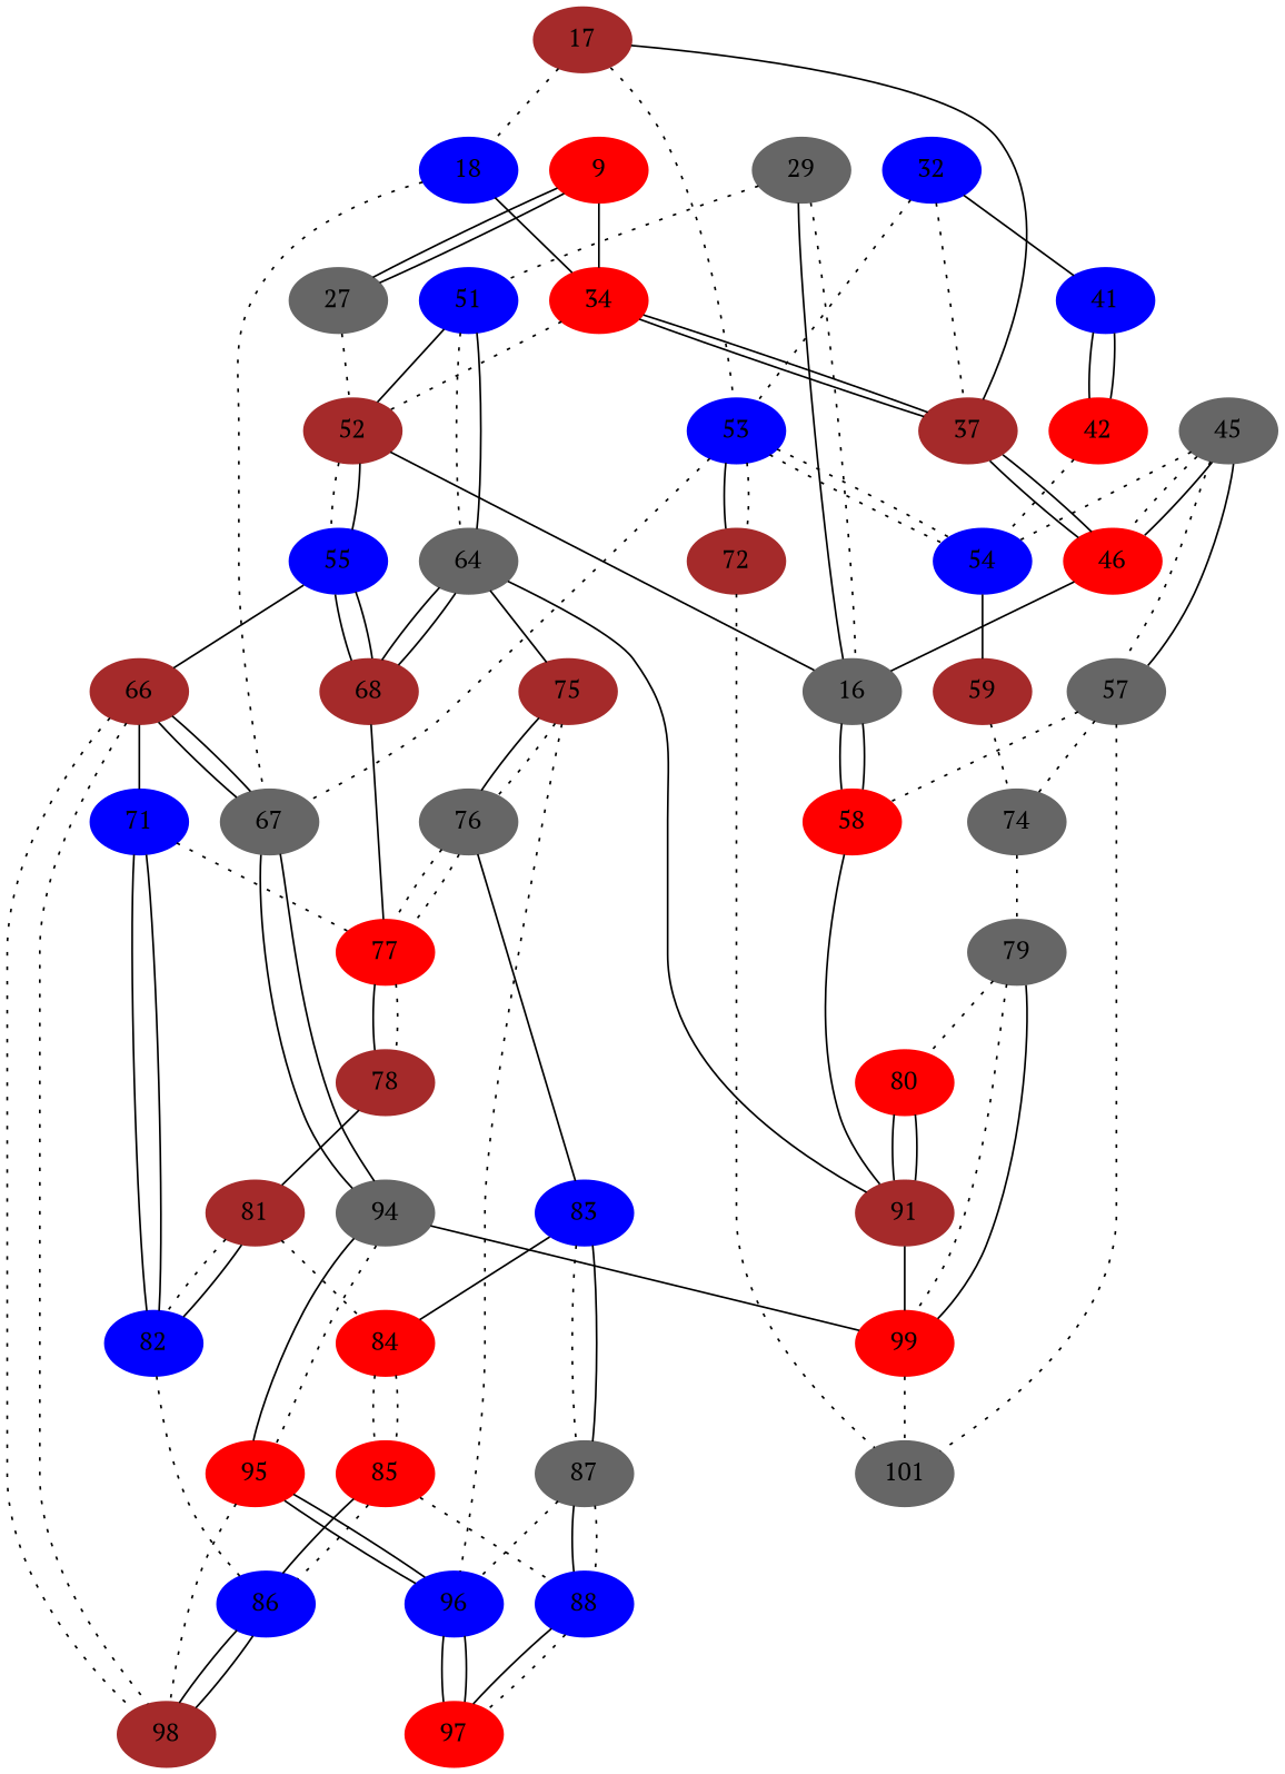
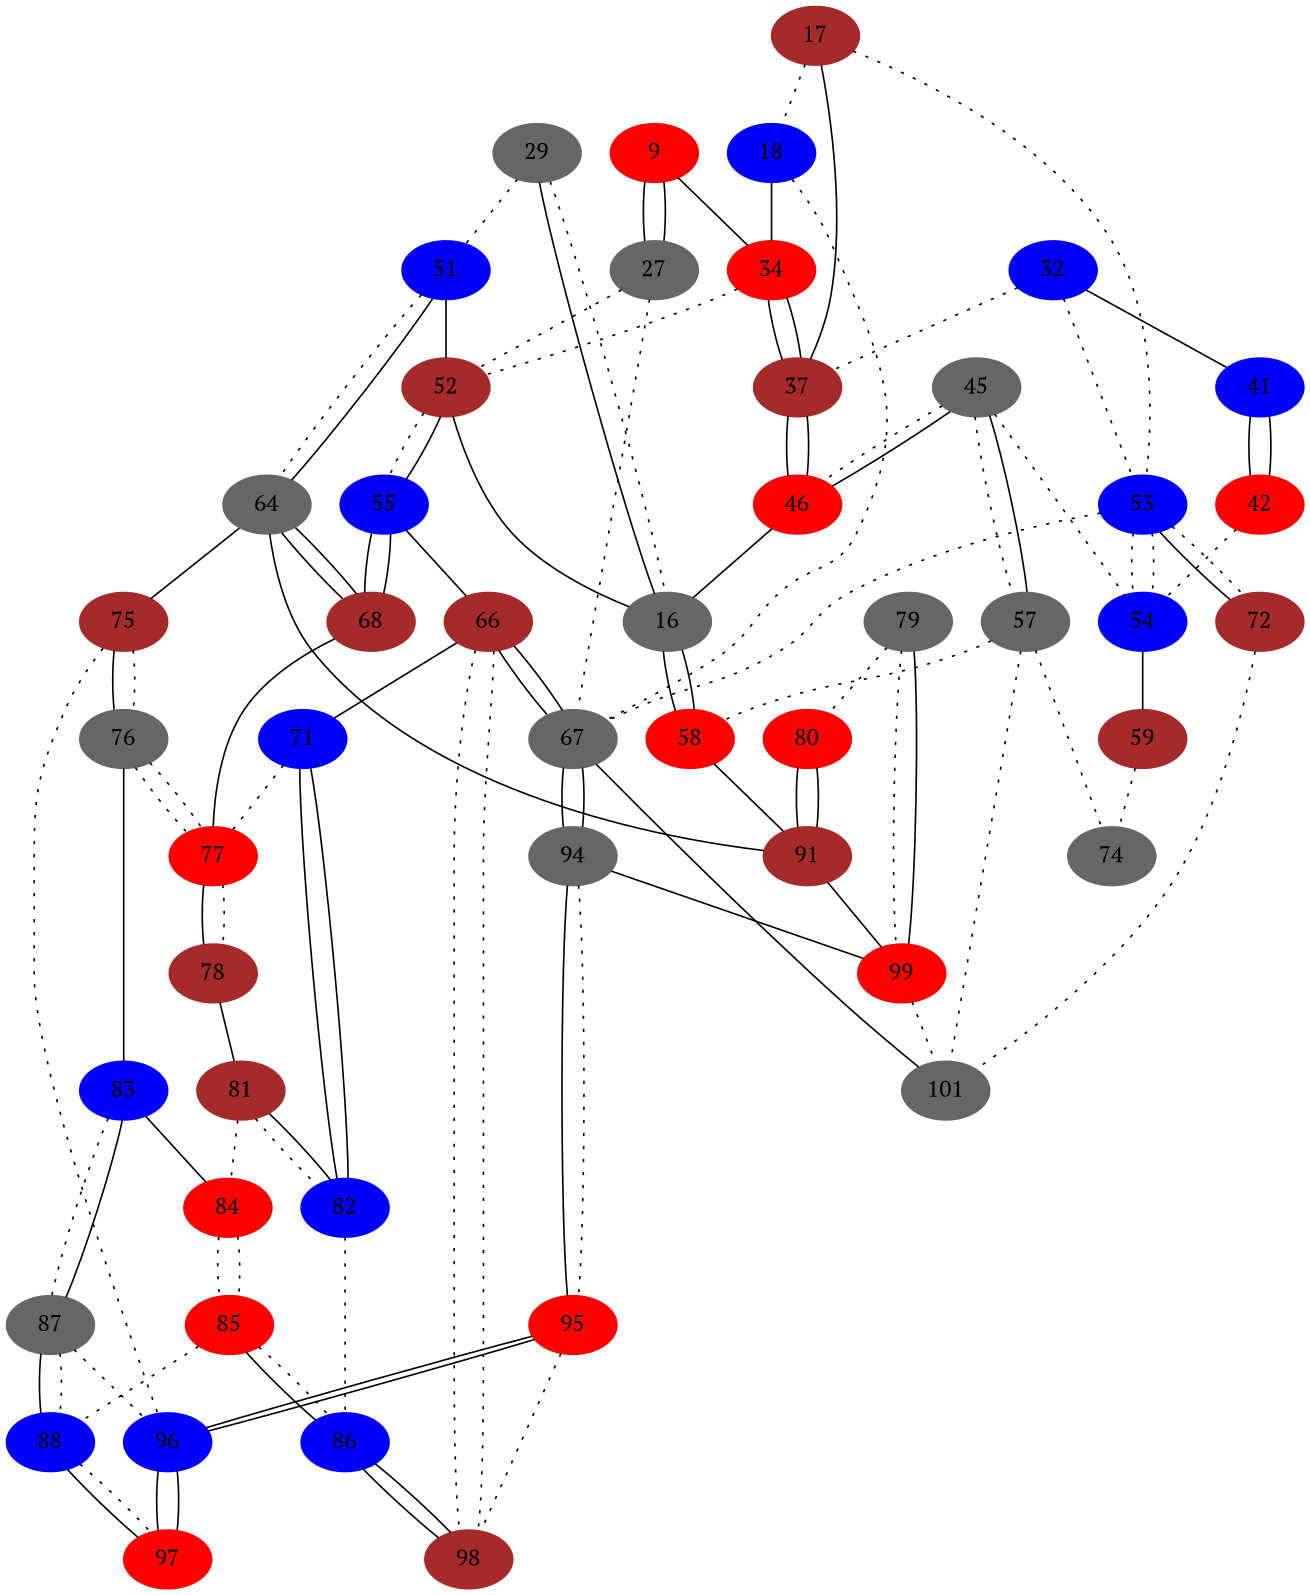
  graph {
    fontname="PT Serif"
    node [color=gray40 fontname="PT Serif" style=filled]
    edge [fontname="PT Serif" style=solid]
    9 [color=red]
    27 [super="+5"]
    34 [color=red super="+26+25+16"]
    67 [super="+3"]
    52 [color=brown super="+36+31"]
    37 [color=brown super="+33+22"]
    17 [color=brown super="+11"]
    18 [color=blue super="+14+10"]
    53 [color=blue super="+19+12"]
    46 [color=red]
    54 [color=blue super="+44"]
    72 [color=brown]
    94
    101 [super="+100+73"]
    n15 [label=16 super="+47+48"]
    55 [color=blue super="+38"]
    32 [color=blue super="+21+20"]
    41 [color=blue super="+40"]
    42 [color=red]
    59 [color=brown]
    45
    57
    58 [color=red]
    74 [super="+60"]
    n25 [label=29]
    51 [color=blue super="+50"]
    64 [super="+63"]
    68 [color=brown]
    91 [color=brown super="+62+61"]
    75 [color=brown]
    66 [color=brown super="+65"]
    71 [color=blue]
    98 [color=brown]
    77 [color=red super="+69+70"]
    79
    99 [color=red super="+92+93"]
    76
    96 [color=blue super="+89+90"]
    82 [color=blue]
    95 [color=red]
    78 [color=brown]
    86 [color=blue]
    80 [color=red]
    83 [color=blue]
    97 [color=red]
    84 [color=red]
    87
    81 [color=brown]
    85 [color=red]
    88 [color=blue]
    9 -- 27 [weight=2]
    9 -- 27
    9 -- 34
+   27 -- 67 [style=dotted]
    27 -- 52 [style=dotted]
    34 -- 52 [style=dotted weight=3]
    34 -- 37 [weight=2]
    34 -- 37
    67 -- 94
    67 -- 94
+   67 -- 101
    52 -- n15
    52 -- 55 [style=dotted weight=2]
    52 -- 55
    37 -- 46
    37 -- 46
    17 -- 37
    17 -- 18 [style=dotted weight=2]
    17 -- 53 [style=dotted]
    18 -- 34 [weight=4]
    18 -- 67 [style=dotted]
    53 -- 67 [style=dotted]
    53 -- 54 [style=dotted]
    53 -- 54 [style=dotted]
    53 -- 72 [weight=2]
    53 -- 72 [style=dotted]
    46 -- n15
    54 -- 59 [weight=2]
    72 -- 101 [style=dotted weight=2]
    94 -- 99
    94 -- 95
    94 -- 95 [style=dotted]
    n15 -- 58
    n15 -- 58
    55 -- 68
    55 -- 68
    55 -- 66
    32 -- 37 [style=dotted weight=2]
    32 -- 53 [style=dotted]
    32 -- 41 [weight=2]
    41 -- 42 [weight=2]
    41 -- 42
    42 -- 54 [style=dotted]
    59 -- 74 [style=dotted]
    45 -- 46 [style=dotted]
    45 -- 46
    45 -- 54 [style=dotted]
    45 -- 57 [style=dotted]
    45 -- 57
    57 -- 101 [style=dotted]
    57 -- 58 [style=dotted]
    57 -- 74 [style=dotted]
    58 -- 91
-   74 -- 79 [style=dotted]
    n25 -- n15 [weight=2]
    n25 -- n15 [style=dotted]
    n25 -- 51 [style=dotted]
    51 -- 52 [weight=2]
    51 -- 64 [style=dotted]
    51 -- 64
    64 -- 68
    64 -- 68
    64 -- 91
    64 -- 75
    68 -- 77
    91 -- 99
    75 -- 76
    75 -- 76 [style=dotted]
    75 -- 96 [style=dotted]
    66 -- 67 [weight=2]
    66 -- 67
    66 -- 71
    66 -- 98 [style=dotted]
    66 -- 98 [style=dotted]
    71 -- 77 [style=dotted]
    71 -- 82
    71 -- 82
    77 -- 78 [weight=2]
    77 -- 78 [style=dotted]
    79 -- 99 [style=dotted]
    79 -- 99
    79 -- 80 [style=dotted]
    99 -- 101 [style=dotted weight=2]
    76 -- 77 [style=dotted]
    76 -- 77 [style=dotted]
    76 -- 83
    96 -- 97 [weight=2]
    96 -- 97
    82 -- 86 [style=dotted]
    95 -- 98 [style=dotted]
    95 -- 96
    95 -- 96
    78 -- 81
    86 -- 98
    86 -- 98
    80 -- 91 [weight=2]
    80 -- 91
    83 -- 84
    83 -- 87 [style=dotted]
    83 -- 87
    84 -- 85 [style=dotted]
    84 -- 85 [style=dotted]
    87 -- 96 [style=dotted]
    87 -- 88
    87 -- 88 [style=dotted]
    81 -- 82 [style=dotted]
    81 -- 82
    81 -- 84 [style=dotted]
    85 -- 86
    85 -- 86 [style=dotted]
    85 -- 88 [style=dotted]
    88 -- 97
    88 -- 97 [style=dotted]
  }
